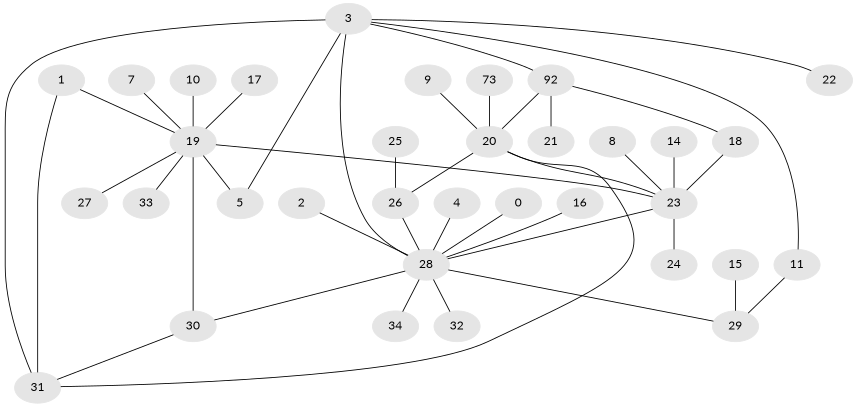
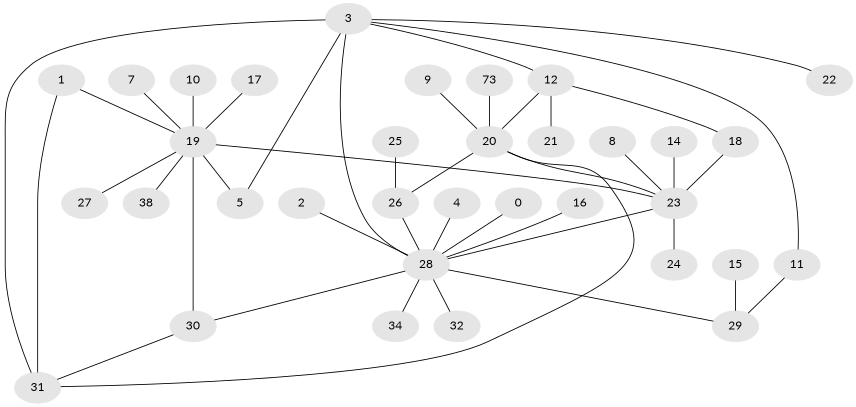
  graph {
    fontname=Lato
    node [color=gray90 fontname=Lato style=filled]
    edge [fontname=Lato weight=1.0]
    1
    19
    31
    5
    23
    27
    30
-   33
+   33 [label=38]
    2
    28
    29
    32
    34
    3
    11
-   12 [label=92]
+   12
    22
    20
    18
    21
    4
    n22 [label=0]
    7
    8
    24
    9
    26
    10
    n29 [label=73]
    14
    15
    16
    17
    25
    1 -- 19
    1 -- 31
    19 -- 5
    19 -- 23
    19 -- 27
    19 -- 30 [weight=2.0]
    19 -- 33
    23 -- 28
    23 -- 24
    30 -- 31
    2 -- 28
    28 -- 30
    28 -- 29
    28 -- 32
    28 -- 34
    3 -- 31 [weight=2.0]
    3 -- 5
    3 -- 28
    3 -- 11
    3 -- 12
    3 -- 22
    11 -- 29
    12 -- 20 [weight=2.0]
    12 -- 18
    12 -- 21
    20 -- 31
    20 -- 23 [weight=2.0]
    20 -- 26
    18 -- 23
    4 -- 28
    n22 -- 28
    7 -- 19
    8 -- 23
    9 -- 20
    26 -- 28 [weight=2.0]
    10 -- 19
    n29 -- 20
    14 -- 23
    15 -- 29
    16 -- 28
    17 -- 19
    25 -- 26
  }
